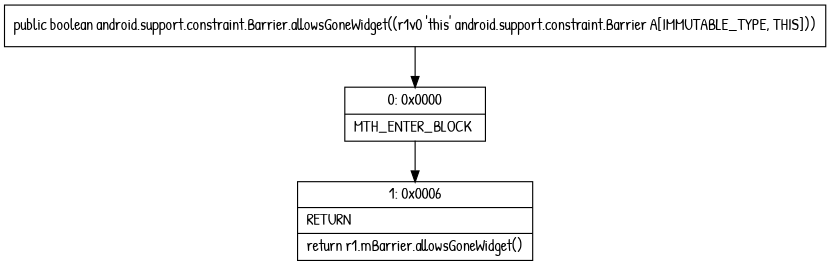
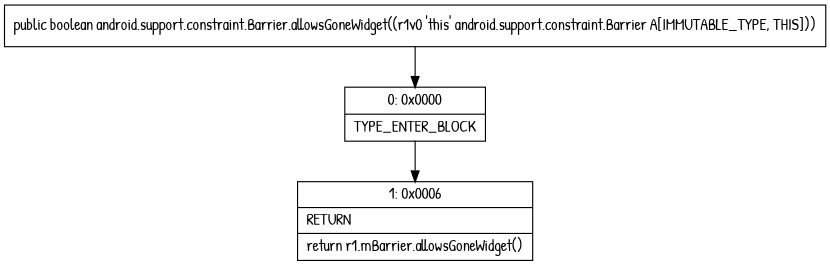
  digraph {
    fontname="Patrick Hand"
    node [shape=record fontname="Patrick Hand"]
    edge [fontname="Patrick Hand"]
-   n1 [label="{0\:\ 0x0000|MTH_ENTER_BLOCK\l}"]
+   n1 [label="{0\:\ 0x0000|TYPE_ENTER_BLOCK\l}"]
    n2 [label="{1\:\ 0x0006|RETURN\l|return r1.mBarrier.allowsGoneWidget()\l}"]
    n3 [label="{public boolean android.support.constraint.Barrier.allowsGoneWidget((r1v0 'this' android.support.constraint.Barrier A[IMMUTABLE_TYPE, THIS])) }"]
    n1 -> n2
    n3 -> n1
  }
